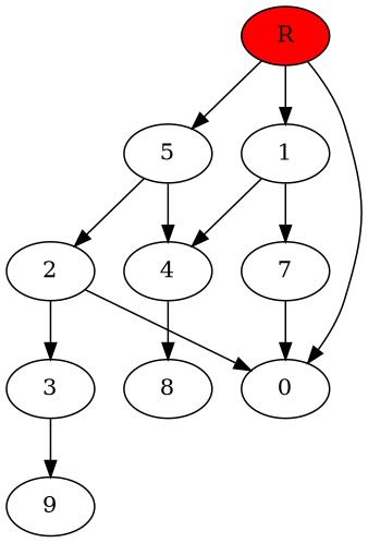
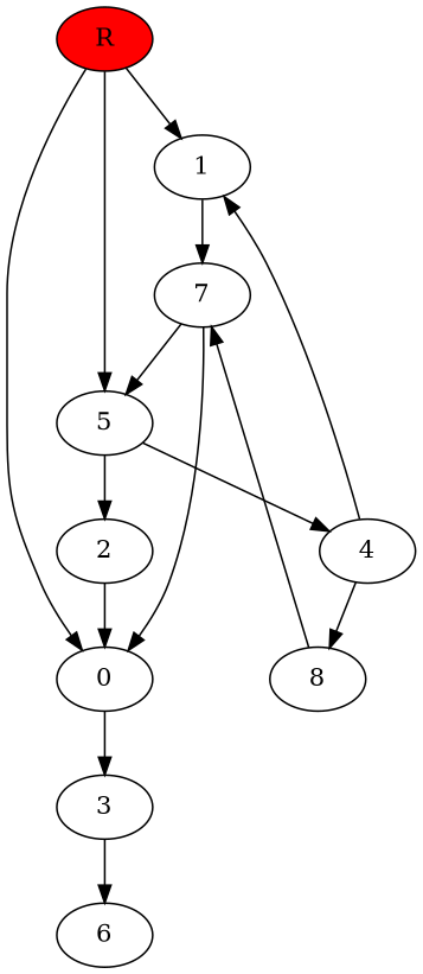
  digraph {
    1
    4
    7
    8
    n5 [label=0]
    5
    2
    3
-   9
+   9 [label=6]
    R [fillcolor="#ff0000" style=filled]
-   1 -> 4
+   4 -> 1
    1 -> 7
    4 -> 8
    7 -> n5
+   7 -> 5
+   8 -> 7
    5 -> 4
    5 -> 2
    2 -> n5
-   2 -> 3
+   n5 -> 3
    3 -> 9
    R -> 1
    R -> n5
    R -> 5
  }
